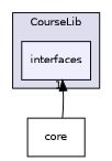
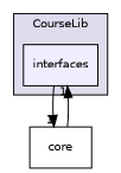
  digraph {
    compound=true
    node [fontname=Helvetica fontsize=10 shape=box]
    edge [headlabel=1 labeldistance=1.5 labelfontname=Helvetica labelfontsize=10]
    n1 [fillcolor="#eeeeff" label=interfaces pencolor=black style=filled]
    n2 [label=core]
    subgraph cluster_1 {
      bgcolor="#ddddee"
      fontname=Helvetica
      fontsize=10
      label=CourseLib
      pencolor=black
      n1
    }
+   n1 -> n2
    n2 -> n1
  }
